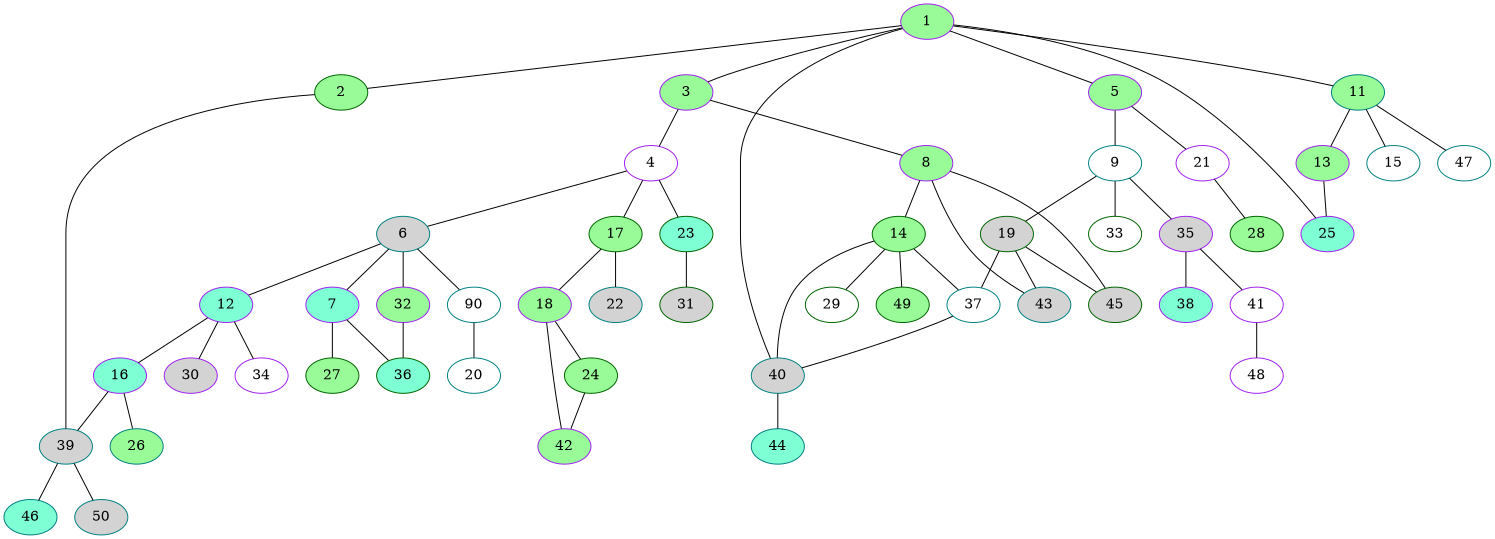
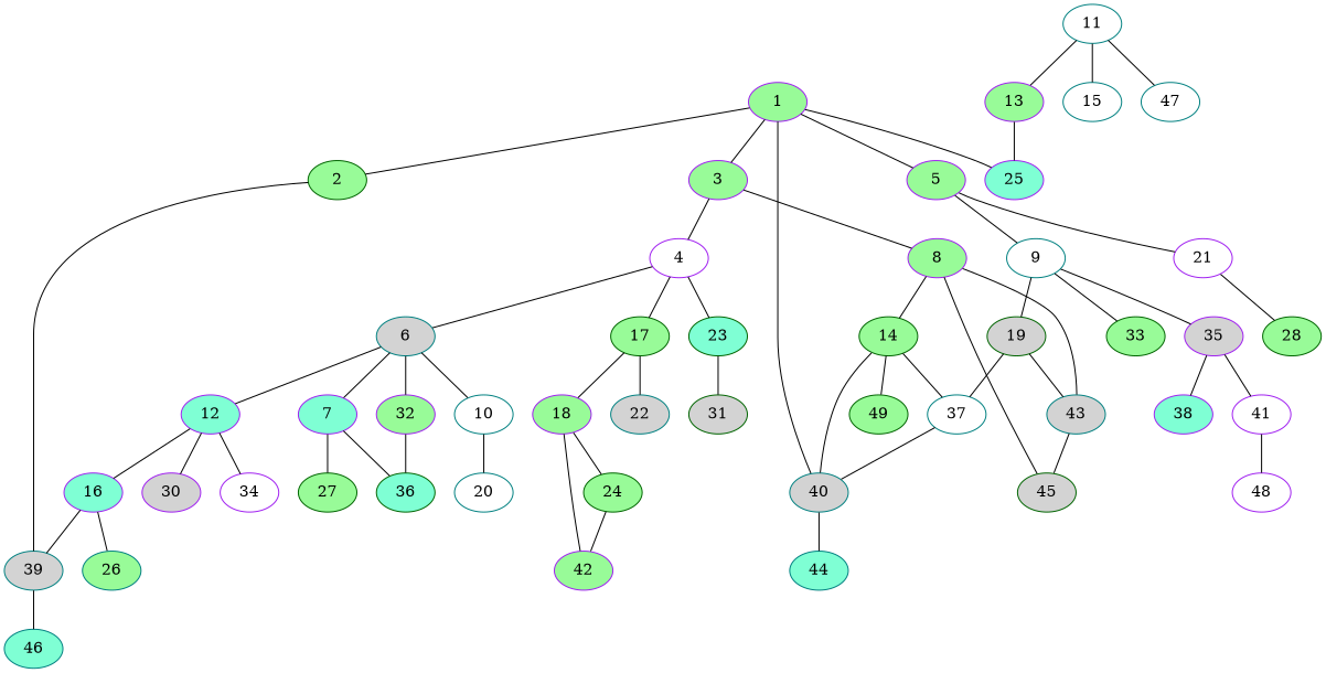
  graph {
    node [color=purple fillcolor=palegreen style=filled]
    2 [color=darkgreen]
    1
    3
    5
-   11 [color=teal]
+   11 [color=teal fillcolor=white]
    25 [fillcolor=aquamarine]
    40 [color=teal fillcolor=lightgrey]
    39 [color=teal fillcolor=lightgrey]
    4 [fillcolor=white]
    8
    9 [color=teal fillcolor=white]
    21 [fillcolor=white]
    13
    15 [color=teal fillcolor=white]
    47 [color=teal fillcolor=white]
    44 [color=teal fillcolor=aquamarine]
    46 [color=teal fillcolor=aquamarine]
-   50 [color=teal fillcolor=lightgrey]
    6 [color=teal fillcolor=lightgrey]
    17 [color=darkgreen]
    23 [color=darkgreen fillcolor=aquamarine]
    14 [color=darkgreen]
    43 [color=teal fillcolor=lightgrey]
    45 [color=darkgreen fillcolor=lightgrey]
    7 [fillcolor=aquamarine]
-   10 [color=teal fillcolor=white label=90]
+   10 [color=teal fillcolor=white]
    12 [fillcolor=aquamarine]
    32
    18
    22 [color=teal fillcolor=lightgrey]
    31 [color=darkgreen fillcolor=lightgrey]
    19 [color=darkgreen fillcolor=lightgrey]
-   33 [color=darkgreen fillcolor=white]
+   33 [color=darkgreen]
    35 [fillcolor=lightgrey]
    28 [color=darkgreen]
    27 [color=darkgreen]
    36 [color=darkgreen fillcolor=aquamarine]
    20 [color=teal fillcolor=white]
    16 [fillcolor=aquamarine]
    30 [fillcolor=lightgrey]
    34 [fillcolor=white]
-   29 [color=darkgreen fillcolor=white]
    37 [color=teal fillcolor=white]
    49 [color=darkgreen]
    38 [fillcolor=aquamarine]
    41 [fillcolor=white]
    26 [color=teal]
    24 [color=darkgreen]
    42
    48 [fillcolor=white]
    2 -- 39
    1 -- 2
    1 -- 3
    1 -- 5
-   1 -- 11
    1 -- 25
    1 -- 40
    3 -- 4
    3 -- 8
    5 -- 9
    5 -- 21
    11 -- 13
    11 -- 15
    11 -- 47
    40 -- 44
    39 -- 46
-   39 -- 50
    4 -- 6
    4 -- 17
    4 -- 23
    8 -- 14
    8 -- 43
    8 -- 45
    9 -- 19
    9 -- 33
    9 -- 35
    21 -- 28
    13 -- 25
    6 -- 7
    6 -- 10
    6 -- 12
    6 -- 32
    17 -- 18
    17 -- 22
    23 -- 31
    14 -- 40
-   14 -- 29
    14 -- 37
    14 -- 49
    7 -- 27
    7 -- 36
    10 -- 20
    12 -- 16
    12 -- 30
    12 -- 34
    32 -- 36
    18 -- 24
    18 -- 42
    19 -- 43
-   19 -- 45
+   43 -- 45
    19 -- 37
    35 -- 38
    35 -- 41
    16 -- 39
    16 -- 26
    37 -- 40
    41 -- 48
    24 -- 42
  }
